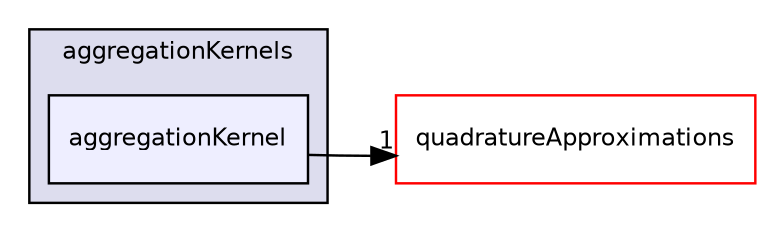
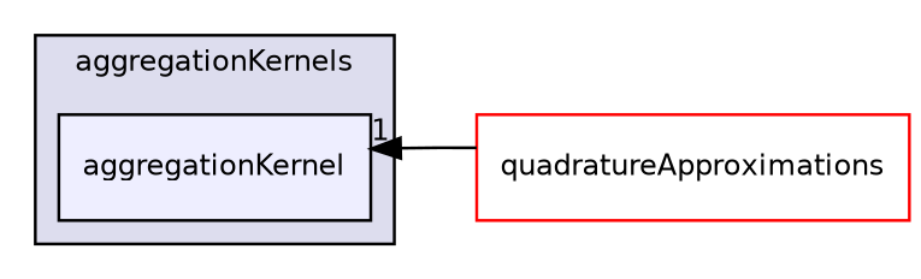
  digraph {
    compound=true
    rankdir=LR
    node [fontname=Helvetica fontsize=10 shape=box]
    n1 [fillcolor="#eeeeff" label=aggregationKernel pencolor=black style=filled]
    n2 [color=red label=quadratureApproximations]
    subgraph cluster_1 {
      bgcolor="#ddddee"
      fontname=Helvetica
      fontsize=10
      label=aggregationKernels
      pencolor=black
      n1
    }
-   n1 -> n2 [headlabel=1 labeldistance=1.5 labelfontname=Helvetica labelfontsize=10]
+   n2 -> n1 [headlabel=1 labeldistance=1.5 labelfontname=Helvetica labelfontsize=10]
  }
